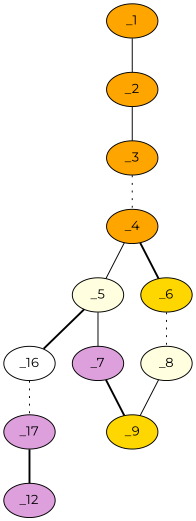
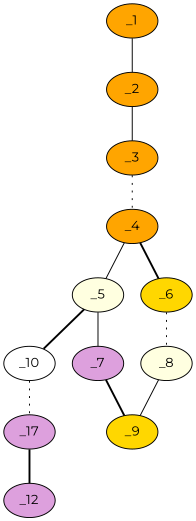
  graph {
    fontname=Montserrat
    node [charge=0 chem=1 fillcolor=orange fontname=Montserrat style=filled symbol="C  " x=6.3301 y=0]
    edge [fontname=Montserrat style=solid valence=1]
    _1 [chem=4 symbol="N  " x=7.1962 y=2]
    _2 [y=1.5]
    _3 [chem=4 symbol="N  " x=5.4641 y=1]
    _4 [x=5.4641]
    _5 [chem=4 fillcolor=lightyellow symbol="N  " x=4.5981 y=-0.5]
    _6 [chem=4 fillcolor=gold symbol="N  " y=-0.5]
    _7 [fillcolor=plum x=4.5981 y=-1.5]
-   _10 [fillcolor=white x=3.7321 label=_16]
+   _10 [fillcolor=white x=3.7321]
    _8 [fillcolor=lightyellow y=-1.5]
    _9 [chem=2 fillcolor=gold symbol="O  " x=5.4641 y=-2]
    n11 [chem=2 fillcolor=plum label=_17 symbol="O  " x=2.866 y=-0.5]
    _12 [fillcolor=plum x=2]
    _1 -- _2 [valence=3]
    _2 -- _3
    _3 -- _4 [style=dotted]
    _4 -- _5
    _4 -- _6 [style=bold valence=2]
    _5 -- _7
    _5 -- _10 [style=bold]
    _6 -- _8 [style=dotted]
    _7 -- _9 [style=bold]
    _10 -- n11 [style=dotted]
    _8 -- _9
    n11 -- _12 [style=bold]
  }
